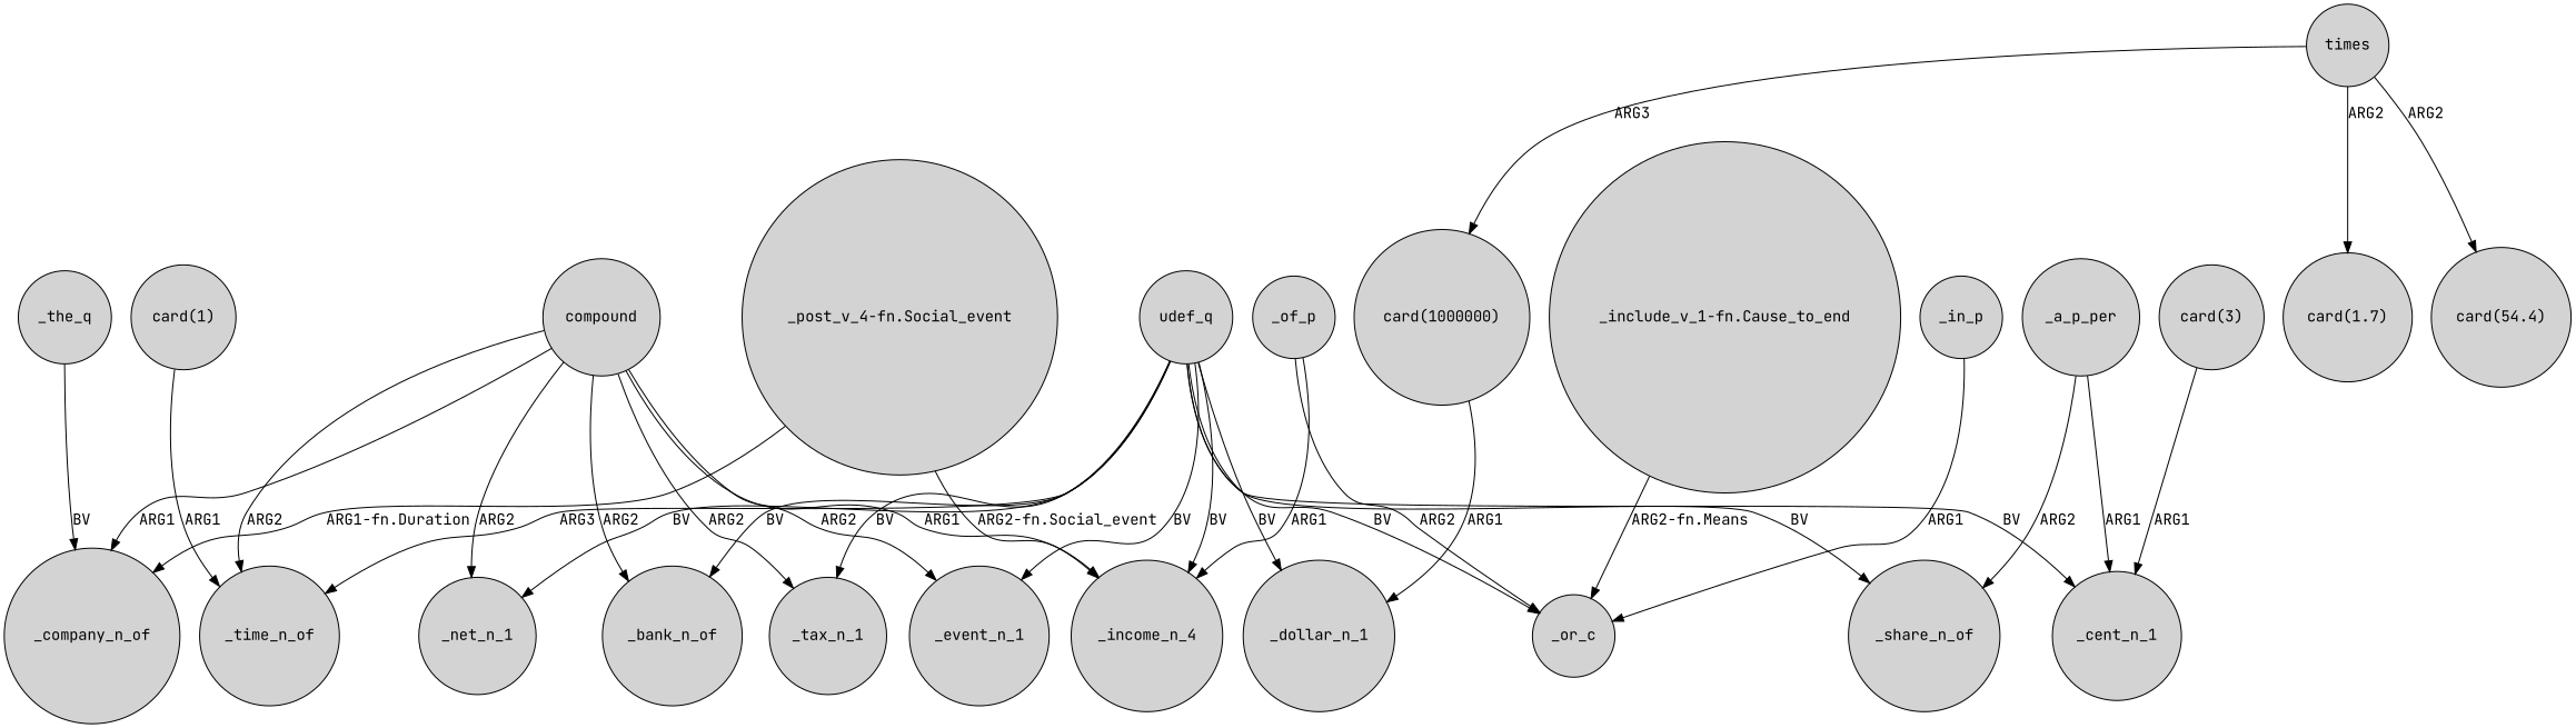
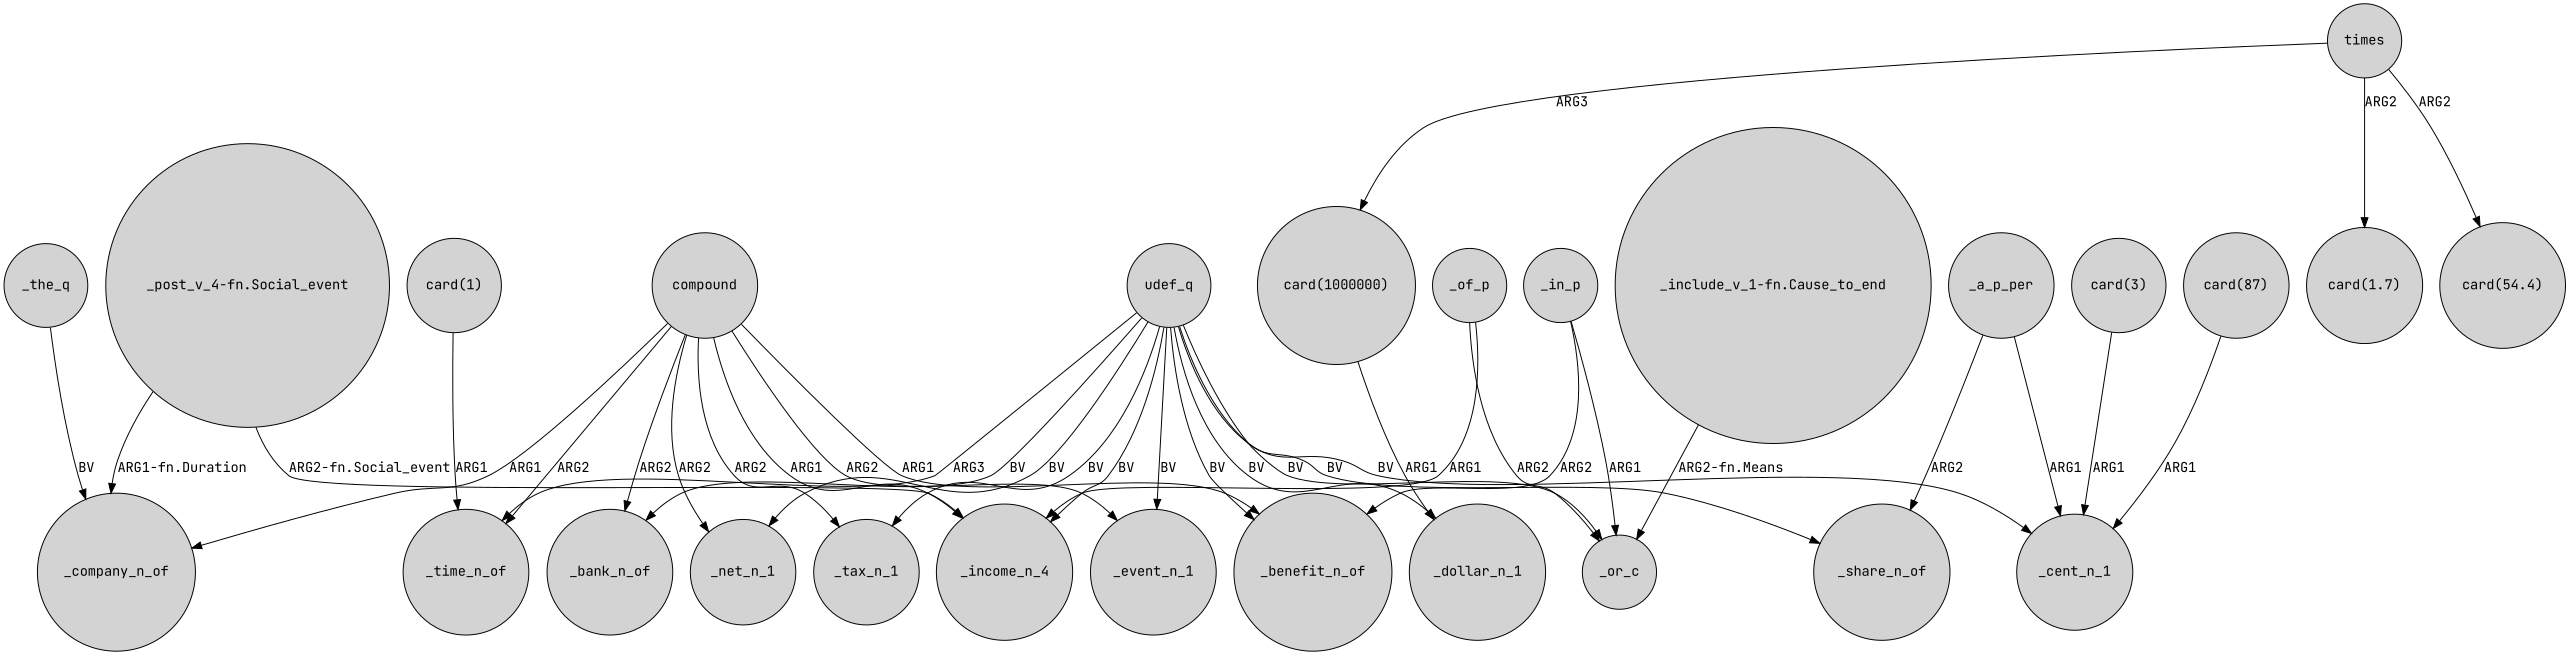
  digraph {
    fontname="JetBrains Mono"
    node [fontname="JetBrains Mono" shape=circle style=filled]
    edge [fontname="JetBrains Mono"]
    compound
    _net_n_1
    _time_n_of
    n4 [label=_event_n_1]
    n5 [label=_income_n_4]
+   _benefit_n_of
    _tax_n_1
    _bank_n_of
    _company_n_of
    udef_q
    _or_c
    _cent_n_1
    _share_n_of
    _dollar_n_1
    _in_p
    _a_p_per
    times
    "card(1000000)"
    "card(1.7)"
    "card(54.4)"
    _of_p
    "_include_v_1-fn.Cause_to_end"
    n23 [label="_post_v_4-fn.Social_event"]
    "card(3)"
    "card(1)"
    _the_q
+   "card(87)"
    compound -> _net_n_1 [label=ARG2]
    compound -> _time_n_of [label=ARG2]
    compound -> n4 [label=ARG2]
    compound -> n5 [label=ARG1]
+   compound -> _benefit_n_of [label=ARG1]
    compound -> _tax_n_1 [label=ARG2]
    compound -> _bank_n_of [label=ARG2]
    compound -> _company_n_of [label=ARG1]
    udef_q -> _net_n_1 [label=BV]
    udef_q -> _time_n_of [label=ARG3]
    udef_q -> n4 [label=BV]
    udef_q -> n5 [label=BV]
+   udef_q -> _benefit_n_of [label=BV]
    udef_q -> _tax_n_1 [label=BV]
    udef_q -> _bank_n_of [label=BV]
    udef_q -> _or_c [label=BV]
    udef_q -> _cent_n_1 [label=BV]
    udef_q -> _share_n_of [label=BV]
    udef_q -> _dollar_n_1 [label=BV]
+   _in_p -> _benefit_n_of [label=ARG2]
    _in_p -> _or_c [label=ARG1]
    _a_p_per -> _cent_n_1 [label=ARG1]
    _a_p_per -> _share_n_of [label=ARG2]
    times -> "card(1000000)" [label=ARG3]
    times -> "card(1.7)" [label=ARG2]
    times -> "card(54.4)" [label=ARG2]
    "card(1000000)" -> _dollar_n_1 [label=ARG1]
    _of_p -> n5 [label=ARG1]
    _of_p -> _or_c [label=ARG2]
    "_include_v_1-fn.Cause_to_end" -> _or_c [label="ARG2-fn.Means"]
    n23 -> n5 [label="ARG2-fn.Social_event"]
    n23 -> _company_n_of [label="ARG1-fn.Duration"]
    "card(3)" -> _cent_n_1 [label=ARG1]
    "card(1)" -> _time_n_of [label=ARG1]
    _the_q -> _company_n_of [label=BV]
+   "card(87)" -> _cent_n_1 [label=ARG1]
  }
